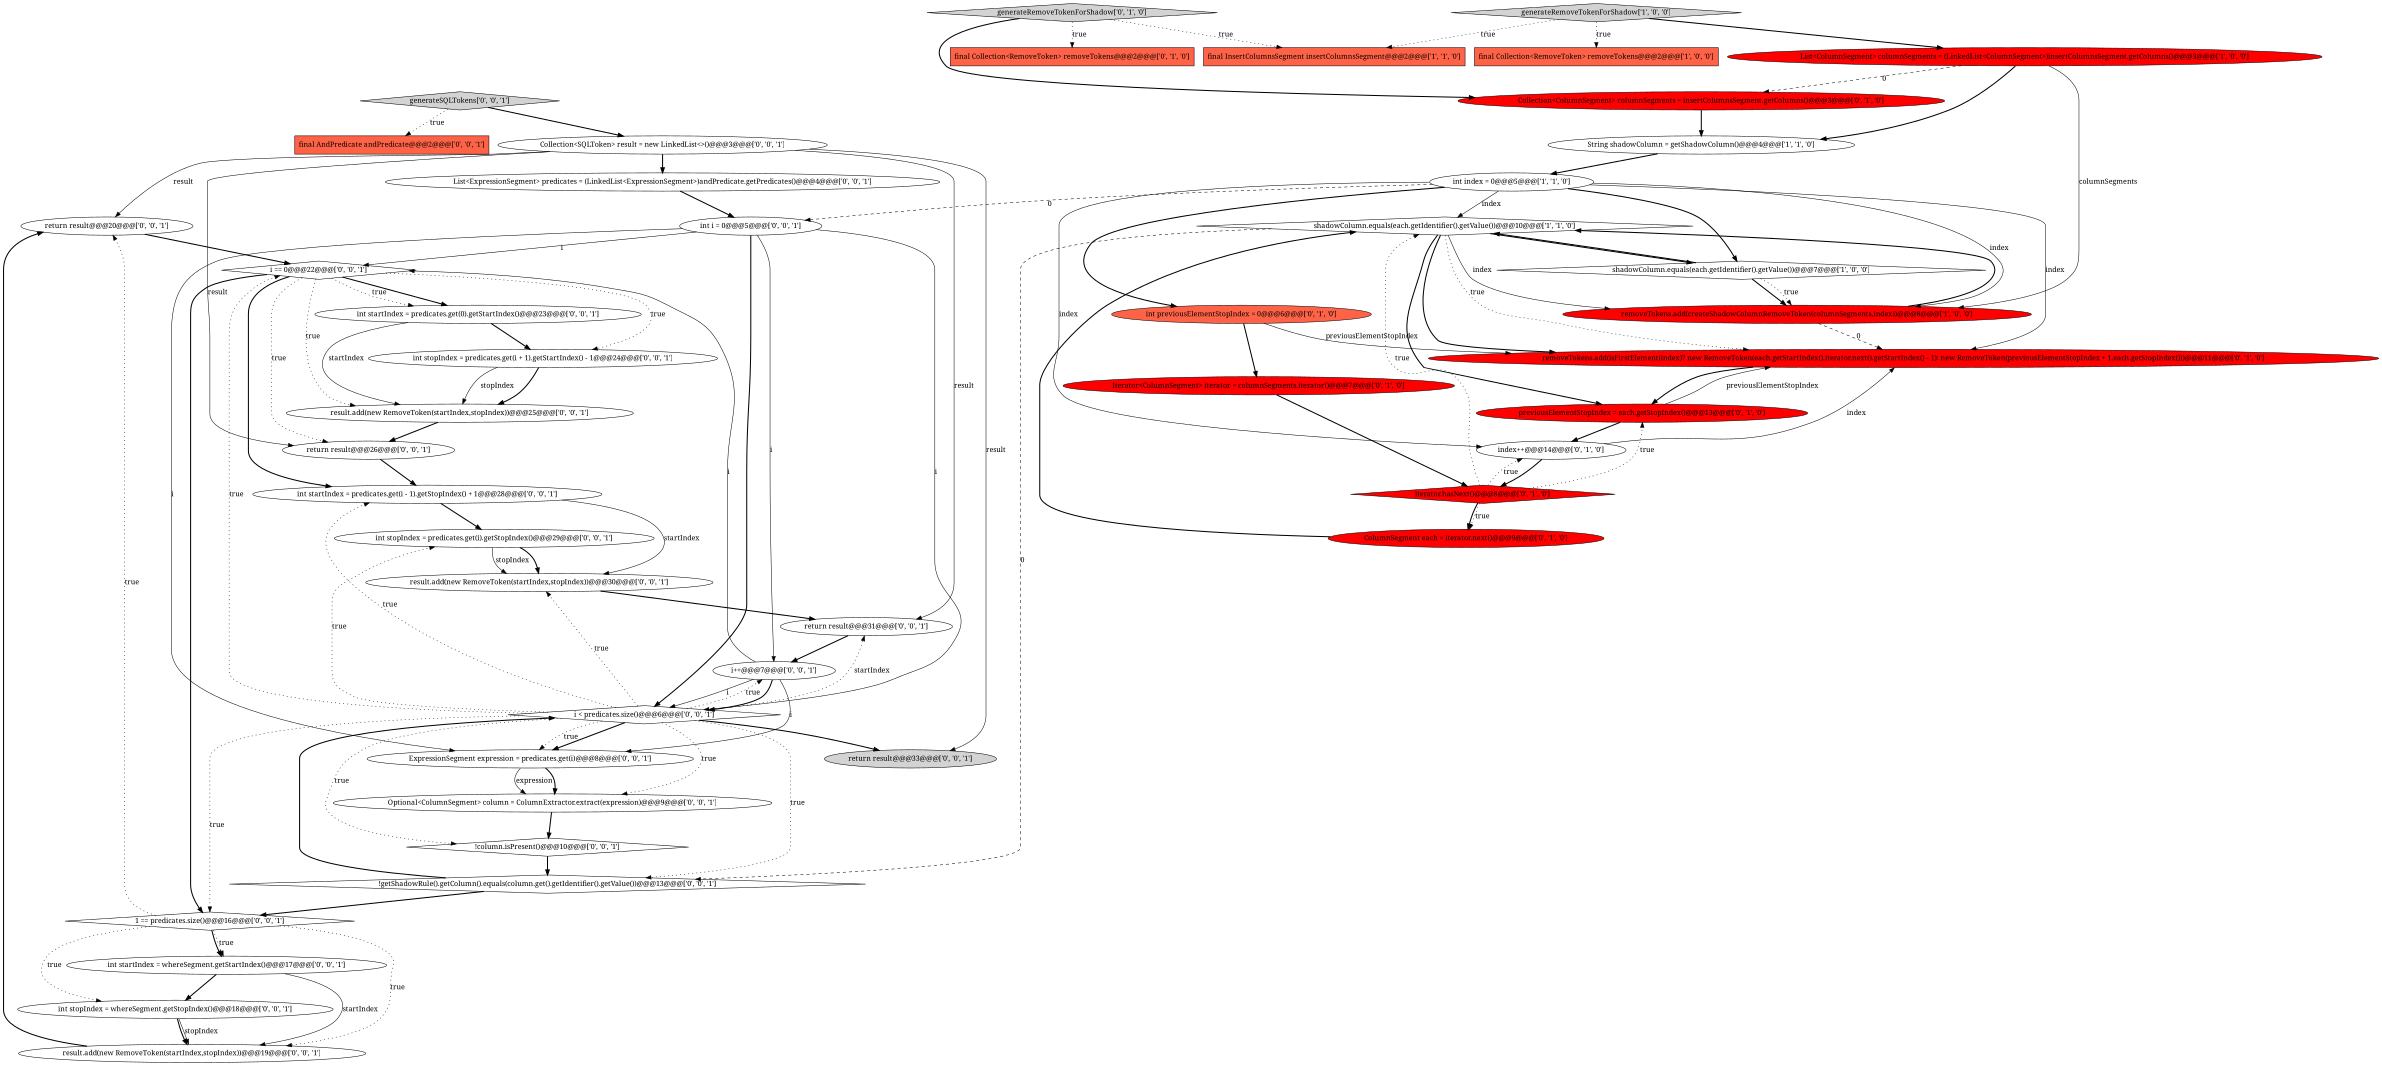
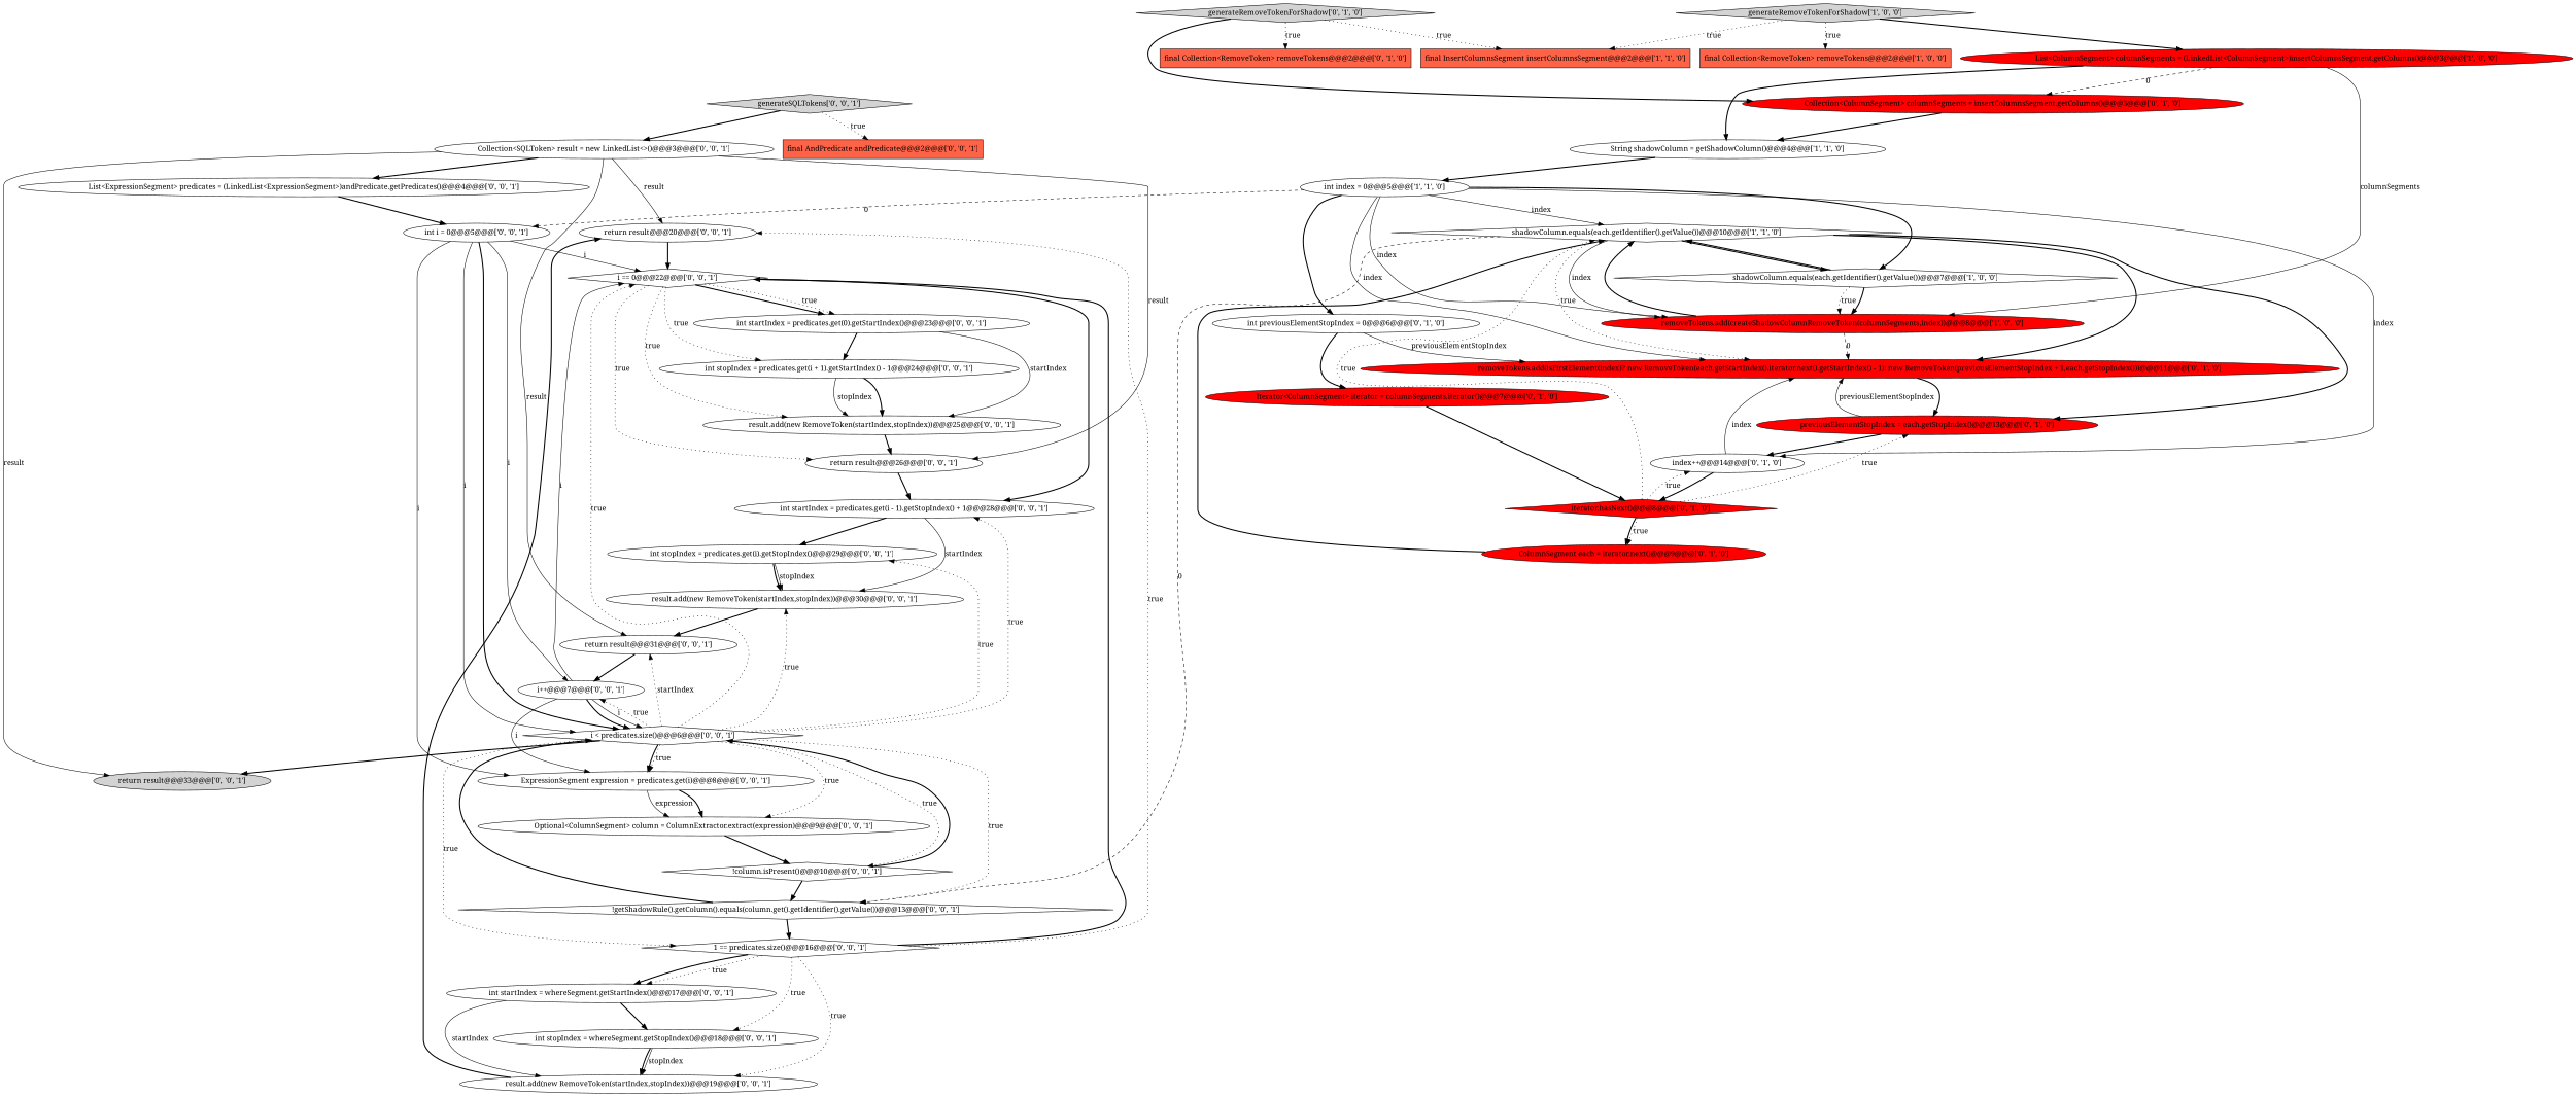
  digraph {
    fontname="Noto Serif"
    node [fillcolor=white fontname="Noto Serif" shape=ellipse style=filled]
    edge [fontname="Noto Serif" style=bold]
    n1 [fillcolor=tomato label="final AndPredicate andPredicate@@@2@@@['0', '0', '1']" shape=box]
    n2 [label="int stopIndex = whereSegment.getStopIndex()@@@18@@@['0', '0', '1']"]
    n3 [label="result.add(new RemoveToken(startIndex,stopIndex))@@@19@@@['0', '0', '1']"]
    n4 [label="return result@@@20@@@['0', '0', '1']"]
    n5 [label="i < predicates.size()@@@6@@@['0', '0', '1']" shape=diamond]
    n6 [label="ExpressionSegment expression = predicates.get(i)@@@8@@@['0', '0', '1']"]
    n7 [label="i == 0@@@22@@@['0', '0', '1']" shape=diamond]
    n8 [label="int stopIndex = predicates.get(i).getStopIndex()@@@29@@@['0', '0', '1']"]
    n9 [label="!getShadowRule().getColumn().equals(column.get().getIdentifier().getValue())@@@13@@@['0', '0', '1']" shape=diamond]
    n10 [label="!column.isPresent()@@@10@@@['0', '0', '1']" shape=diamond]
    n11 [label="i++@@@7@@@['0', '0', '1']"]
    n12 [fillcolor=lightgray label="return result@@@33@@@['0', '0', '1']"]
    n13 [label="Optional<ColumnSegment> column = ColumnExtractor.extract(expression)@@@9@@@['0', '0', '1']"]
    n14 [label="1 == predicates.size()@@@16@@@['0', '0', '1']" shape=diamond]
    n15 [label="int startIndex = predicates.get(i - 1).getStopIndex() + 1@@@28@@@['0', '0', '1']"]
    n16 [label="return result@@@31@@@['0', '0', '1']"]
    n17 [label="result.add(new RemoveToken(startIndex,stopIndex))@@@30@@@['0', '0', '1']"]
    n18 [label="return result@@@26@@@['0', '0', '1']"]
    n19 [label="result.add(new RemoveToken(startIndex,stopIndex))@@@25@@@['0', '0', '1']"]
    n20 [label="int startIndex = predicates.get(0).getStartIndex()@@@23@@@['0', '0', '1']"]
    n21 [label="int stopIndex = predicates.get(i + 1).getStartIndex() - 1@@@24@@@['0', '0', '1']"]
    n22 [label="int startIndex = whereSegment.getStartIndex()@@@17@@@['0', '0', '1']"]
    n23 [label="Collection<SQLToken> result = new LinkedList<>()@@@3@@@['0', '0', '1']"]
    n24 [label="List<ExpressionSegment> predicates = (LinkedList<ExpressionSegment>)andPredicate.getPredicates()@@@4@@@['0', '0', '1']"]
    n25 [label="int i = 0@@@5@@@['0', '0', '1']"]
    n26 [fillcolor=red label="removeTokens.add(isFirstElement(index)? new RemoveToken(each.getStartIndex(),iterator.next().getStartIndex() - 1): new RemoveToken(previousElementStopIndex + 1,each.getStopIndex()))@@@11@@@['0', '1', '0']"]
    n27 [fillcolor=red label="previousElementStopIndex = each.getStopIndex()@@@13@@@['0', '1', '0']"]
    n28 [label="index++@@@14@@@['0', '1', '0']"]
    n29 [fillcolor=red label="Collection<ColumnSegment> columnSegments = insertColumnsSegment.getColumns()@@@3@@@['0', '1', '0']"]
    n30 [label="String shadowColumn = getShadowColumn()@@@4@@@['1', '1', '0']"]
    n31 [label="int index = 0@@@5@@@['1', '1', '0']"]
    n32 [fillcolor=tomato label="final InsertColumnsSegment insertColumnsSegment@@@2@@@['1', '1', '0']" shape=box]
-   n33 [fillcolor=tomato label="int previousElementStopIndex = 0@@@6@@@['0', '1', '0']"]
+   n33 [label="int previousElementStopIndex = 0@@@6@@@['0', '1', '0']"]
    n34 [label="shadowColumn.equals(each.getIdentifier().getValue())@@@7@@@['1', '0', '0']" shape=diamond]
    n35 [label="shadowColumn.equals(each.getIdentifier().getValue())@@@10@@@['1', '1', '0']" shape=diamond]
    n36 [fillcolor=red label="removeTokens.add(createShadowColumnRemoveToken(columnSegments,index))@@@8@@@['1', '0', '0']"]
    n37 [fillcolor=red label="Iterator<ColumnSegment> iterator = columnSegments.iterator()@@@7@@@['0', '1', '0']"]
    n38 [fillcolor=red label="iterator.hasNext()@@@8@@@['0', '1', '0']" shape=diamond]
    n39 [fillcolor=tomato label="final Collection<RemoveToken> removeTokens@@@2@@@['1', '0', '0']" shape=box]
    n40 [fillcolor=red label="List<ColumnSegment> columnSegments = (LinkedList<ColumnSegment>)insertColumnsSegment.getColumns()@@@3@@@['1', '0', '0']"]
    n41 [fillcolor=lightgray label="generateSQLTokens['0', '0', '1']" shape=diamond]
    n42 [fillcolor=red label="ColumnSegment each = iterator.next()@@@9@@@['0', '1', '0']"]
    n43 [fillcolor=tomato label="final Collection<RemoveToken> removeTokens@@@2@@@['0', '1', '0']" shape=box]
    n44 [fillcolor=lightgray label="generateRemoveTokenForShadow['1', '0', '0']" shape=diamond]
    n45 [fillcolor=lightgray label="generateRemoveTokenForShadow['0', '1', '0']" shape=diamond]
    n2 -> n3
    n2 -> n3 [label=stopIndex style=solid]
    n3 -> n4
    n4 -> n7
    n5 -> n6
    n5 -> n6 [label=true style=dotted]
    n5 -> n7 [label=true style=dotted]
    n5 -> n8 [label=true style=dotted]
    n5 -> n9 [label=true style=dotted]
    n5 -> n10 [label=true style=dotted]
    n5 -> n11 [label=true style=dotted]
    n5 -> n12
    n5 -> n13 [label=true style=dotted]
    n5 -> n14 [label=true style=dotted]
    n5 -> n15 [label=true style=dotted]
    n5 -> n16 [label=startIndex style=dotted]
    n5 -> n17 [label=true style=dotted]
    n6 -> n13 [label=expression style=solid]
    n6 -> n13
    n7 -> n15
    n7 -> n18 [label=true style=dotted]
    n7 -> n19 [label=true style=dotted]
    n7 -> n20
    n7 -> n20 [label=true style=dotted]
    n7 -> n21 [label=true style=dotted]
    n8 -> n17
    n8 -> n17 [label=stopIndex style=solid]
    n9 -> n5
    n9 -> n14
+   n10 -> n5
    n10 -> n9
    n11 -> n5 [label=i style=solid]
    n11 -> n5
    n11 -> n6 [label=i style=solid]
    n11 -> n7 [label=i style=solid]
    n13 -> n10
    n14 -> n2 [label=true style=dotted]
    n14 -> n3 [label=true style=dotted]
    n14 -> n4 [label=true style=dotted]
-   n7 -> n14
+   n14 -> n7
    n14 -> n22
    n14 -> n22 [label=true style=dotted]
    n15 -> n8
    n15 -> n17 [label=startIndex style=solid]
    n16 -> n11
    n17 -> n16
    n18 -> n15
    n19 -> n18
    n20 -> n19 [label=startIndex style=solid]
    n20 -> n21
    n21 -> n19
    n21 -> n19 [label=stopIndex style=solid]
    n22 -> n2
    n22 -> n3 [label=startIndex style=solid]
    n23 -> n4 [label=result style=solid]
    n23 -> n12 [label=result style=solid]
    n23 -> n16 [label=result style=solid]
    n23 -> n18 [label=result style=solid]
    n23 -> n24
    n24 -> n25
    n25 -> n5 [label=i style=solid]
    n25 -> n5
    n25 -> n6 [label=i style=solid]
    n25 -> n7 [label=i style=solid]
    n25 -> n11 [label=i style=solid]
    n26 -> n27
    n27 -> n26 [label=previousElementStopIndex style=solid]
    n27 -> n28
    n28 -> n26 [label=index style=solid]
    n28 -> n38
    n29 -> n30
    n30 -> n31
    n31 -> n25 [label=0 style=dashed]
    n31 -> n26 [label=index style=solid]
    n31 -> n28 [label=index style=solid]
    n31 -> n33
    n31 -> n34
    n31 -> n35 [label=index style=solid]
    n31 -> n36 [label=index style=solid]
    n33 -> n26 [label=previousElementStopIndex style=solid]
    n33 -> n37
    n34 -> n35
    n34 -> n36
    n34 -> n36 [label=true style=dotted]
    n35 -> n9 [label=0 style=dashed]
    n35 -> n26
    n35 -> n26 [label=true style=dotted]
    n35 -> n27
    n35 -> n34
    n35 -> n36 [label=index style=solid]
    n36 -> n26 [label=0 style=dashed]
    n36 -> n35
    n37 -> n38
    n38 -> n27 [label=true style=dotted]
    n38 -> n28 [label=true style=dotted]
    n38 -> n35 [label=true style=dotted]
    n38 -> n42
    n38 -> n42 [label=true style=dotted]
    n40 -> n29 [label=0 style=dashed]
    n40 -> n30
    n40 -> n36 [label=columnSegments style=solid]
    n41 -> n1 [label=true style=dotted]
    n41 -> n23
    n42 -> n35
    n44 -> n32 [label=true style=dotted]
    n44 -> n39 [label=true style=dotted]
    n44 -> n40
    n45 -> n29
    n45 -> n32 [label=true style=dotted]
    n45 -> n43 [label=true style=dotted]
  }
